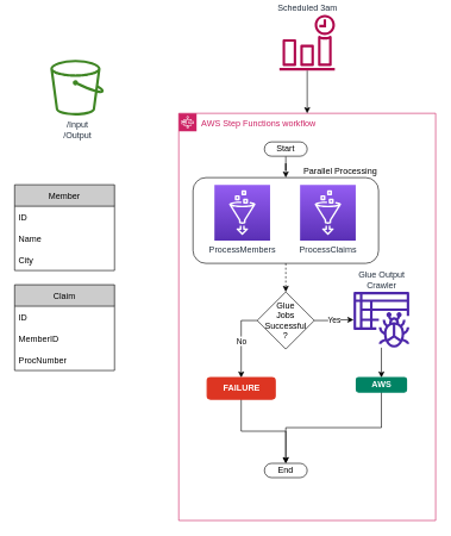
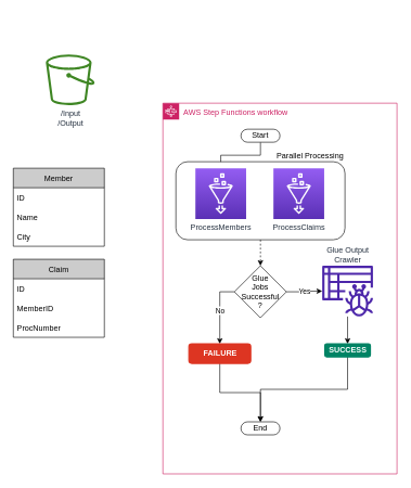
  <mxCell id="0" />
  <mxCell id="1" parent="0" />
  <mxCell id="2" value="/Input&lt;br&gt;/Output" style="sketch=0;outlineConnect=0;fontColor=#232F3E;gradientColor=none;fillColor=#3F8624;strokeColor=none;dashed=0;verticalLabelPosition=bottom;verticalAlign=top;align=center;html=1;fontSize=12;fontStyle=0;aspect=fixed;pointerEvents=1;shape=mxgraph.aws4.bucket;" vertex="1" parent="1"><mxGeometry x="70" y="83" width="75" height="78" as="geometry" /></mxCell>
  <mxCell id="3" value="AWS Step Functions workflow" style="points=[[0,0],[0.25,0],[0.5,0],[0.75,0],[1,0],[1,0.25],[1,0.5],[1,0.75],[1,1],[0.75,1],[0.5,1],[0.25,1],[0,1],[0,0.75],[0,0.5],[0,0.25]];outlineConnect=0;gradientColor=none;html=1;whiteSpace=wrap;fontSize=12;fontStyle=0;shape=mxgraph.aws4.group;grIcon=mxgraph.aws4.group_aws_step_functions_workflow;strokeColor=#CD2264;fillColor=none;verticalAlign=top;align=left;spacingLeft=30;fontColor=#CD2264;dashed=0;" vertex="1" parent="1"><mxGeometry x="250" y="158" width="360" height="570" as="geometry" /></mxCell>
- <mxCell id="4" style="edgeStyle=orthogonalEdgeStyle;rounded=0;orthogonalLoop=1;jettySize=auto;html=1;entryX=0.5;entryY=0;entryDx=0;entryDy=0;" edge="1" parent="1" source="5" target="8"><mxGeometry relative="1" as="geometry" /></mxCell>
+ <mxCell id="4" style="edgeStyle=orthogonalEdgeStyle;rounded=0;orthogonalLoop=1;jettySize=auto;html=1;" edge="1" parent="1" source="5" target="9"><mxGeometry relative="1" as="geometry" /></mxCell>
  <mxCell id="5" value="Start" style="rounded=1;whiteSpace=wrap;html=1;arcSize=50;" vertex="1" parent="1"><mxGeometry x="370" y="198" width="60" height="20" as="geometry" /></mxCell>
  <mxCell id="6" value="End" style="rounded=1;whiteSpace=wrap;html=1;arcSize=50;" vertex="1" parent="1"><mxGeometry x="370" y="648" width="60" height="20" as="geometry" /></mxCell>
  <mxCell id="7" style="edgeStyle=orthogonalEdgeStyle;rounded=0;orthogonalLoop=1;jettySize=auto;html=1;exitX=0.5;exitY=1;exitDx=0;exitDy=0;entryX=0.5;entryY=0;entryDx=0;entryDy=0;dashed=1;" edge="1" parent="1" source="8" target="13"><mxGeometry relative="1" as="geometry" /></mxCell>
  <mxCell id="8" value="Parallel Processing" style="rounded=1;whiteSpace=wrap;html=1;labelPosition=center;verticalLabelPosition=top;align=right;verticalAlign=bottom;" vertex="1" parent="1"><mxGeometry x="270" y="248" width="260" height="120" as="geometry" /></mxCell>
  <mxCell id="9" value="ProcessMembers" style="sketch=0;points=[[0,0,0],[0.25,0,0],[0.5,0,0],[0.75,0,0],[1,0,0],[0,1,0],[0.25,1,0],[0.5,1,0],[0.75,1,0],[1,1,0],[0,0.25,0],[0,0.5,0],[0,0.75,0],[1,0.25,0],[1,0.5,0],[1,0.75,0]];outlineConnect=0;fontColor=#232F3E;gradientColor=#945DF2;gradientDirection=north;fillColor=#5A30B5;strokeColor=#ffffff;dashed=0;verticalLabelPosition=bottom;verticalAlign=top;align=center;html=1;fontSize=12;fontStyle=0;aspect=fixed;shape=mxgraph.aws4.resourceIcon;resIcon=mxgraph.aws4.glue;" vertex="1" parent="1"><mxGeometry x="300" y="258" width="78" height="78" as="geometry" /></mxCell>
  <mxCell id="10" value="ProcessClaims" style="sketch=0;points=[[0,0,0],[0.25,0,0],[0.5,0,0],[0.75,0,0],[1,0,0],[0,1,0],[0.25,1,0],[0.5,1,0],[0.75,1,0],[1,1,0],[0,0.25,0],[0,0.5,0],[0,0.75,0],[1,0.25,0],[1,0.5,0],[1,0.75,0]];outlineConnect=0;fontColor=#232F3E;gradientColor=#945DF2;gradientDirection=north;fillColor=#5A30B5;strokeColor=#ffffff;dashed=0;verticalLabelPosition=bottom;verticalAlign=top;align=center;html=1;fontSize=12;fontStyle=0;aspect=fixed;shape=mxgraph.aws4.resourceIcon;resIcon=mxgraph.aws4.glue;" vertex="1" parent="1"><mxGeometry x="420" y="258" width="78" height="78" as="geometry" /></mxCell>
  <mxCell id="11" value="Yes" style="edgeStyle=orthogonalEdgeStyle;rounded=0;orthogonalLoop=1;jettySize=auto;html=1;exitX=1;exitY=0.5;exitDx=0;exitDy=0;" edge="1" parent="1" source="13" target="15"><mxGeometry relative="1" as="geometry" /></mxCell>
  <mxCell id="12" value="No" style="edgeStyle=orthogonalEdgeStyle;rounded=0;orthogonalLoop=1;jettySize=auto;html=1;exitX=0;exitY=0.5;exitDx=0;exitDy=0;entryX=0.5;entryY=0;entryDx=0;entryDy=0;" edge="1" parent="1" source="13" target="19"><mxGeometry relative="1" as="geometry" /></mxCell>
  <mxCell id="13" value="Glue&lt;br&gt;Jobs Successful&lt;br&gt;?" style="rhombus;whiteSpace=wrap;html=1;align=center;" vertex="1" parent="1"><mxGeometry x="360" y="408" width="80" height="80" as="geometry" /></mxCell>
  <mxCell id="14" style="edgeStyle=orthogonalEdgeStyle;rounded=0;orthogonalLoop=1;jettySize=auto;html=1;entryX=0.5;entryY=0;entryDx=0;entryDy=0;" edge="1" parent="1" source="15" target="17"><mxGeometry relative="1" as="geometry" /></mxCell>
  <mxCell id="15" value="Glue Output &lt;br&gt;Crawler" style="sketch=0;outlineConnect=0;fontColor=#232F3E;gradientColor=none;fillColor=#4D27AA;strokeColor=none;dashed=0;verticalLabelPosition=top;verticalAlign=bottom;align=center;html=1;fontSize=12;fontStyle=0;aspect=fixed;pointerEvents=1;shape=mxgraph.aws4.glue_crawlers;labelPosition=center;" vertex="1" parent="1"><mxGeometry x="495" y="408" width="78" height="78" as="geometry" /></mxCell>
  <mxCell id="16" style="edgeStyle=orthogonalEdgeStyle;rounded=0;orthogonalLoop=1;jettySize=auto;html=1;entryX=0.5;entryY=0;entryDx=0;entryDy=0;" edge="1" parent="1" source="17" target="6"><mxGeometry relative="1" as="geometry"><Array as="points"><mxPoint x="534" y="598" /><mxPoint x="400" y="598" /></Array></mxGeometry></mxCell>
- <mxCell id="17" value="AWS" style="dashed=0;html=1;rounded=1;fillColor=#008364;strokeColor=#008364;fontSize=12;align=center;fontStyle=1;strokeWidth=2;fontColor=#ffffff" vertex="1" parent="1"><mxGeometry x="499" y="528" width="70" height="20" as="geometry" /></mxCell>
+ <mxCell id="17" value="SUCCESS" style="dashed=0;html=1;rounded=1;fillColor=#008364;strokeColor=#008364;fontSize=12;align=center;fontStyle=1;strokeWidth=2;fontColor=#ffffff" vertex="1" parent="1"><mxGeometry x="499" y="528" width="70" height="20" as="geometry" /></mxCell>
  <mxCell id="18" style="edgeStyle=orthogonalEdgeStyle;rounded=0;orthogonalLoop=1;jettySize=auto;html=1;exitX=0.5;exitY=1;exitDx=0;exitDy=0;entryX=0.5;entryY=0;entryDx=0;entryDy=0;" edge="1" parent="1" source="19" target="6"><mxGeometry relative="1" as="geometry" /></mxCell>
  <mxCell id="19" value="FAILURE" style="dashed=0;html=1;rounded=1;fillColor=#DD3522;strokeColor=#DD3522;fontSize=12;align=center;fontStyle=1;strokeWidth=2;fontColor=#ffffff" vertex="1" parent="1"><mxGeometry x="290" y="528" width="95" height="30" as="geometry" /></mxCell>
- <mxCell id="20" style="edgeStyle=orthogonalEdgeStyle;rounded=0;orthogonalLoop=1;jettySize=auto;html=1;entryX=0.5;entryY=0;entryDx=0;entryDy=0;" edge="1" parent="1" source="21" target="3"><mxGeometry relative="1" as="geometry" /></mxCell>
- <mxCell id="21" value="Scheduled 3am" style="sketch=0;outlineConnect=0;fontColor=#232F3E;gradientColor=none;fillColor=#B0084D;strokeColor=none;dashed=0;verticalLabelPosition=top;verticalAlign=bottom;align=center;html=1;fontSize=12;fontStyle=0;aspect=fixed;pointerEvents=1;shape=mxgraph.aws4.event_time_based;labelPosition=center;" vertex="1" parent="1"><mxGeometry x="391" y="20" width="78" height="78" as="geometry" /></mxCell>
  <mxCell id="22" value="Member" style="swimlane;fontStyle=0;childLayout=stackLayout;horizontal=1;startSize=30;horizontalStack=0;resizeParent=1;resizeParentMax=0;resizeLast=0;collapsible=1;marginBottom=0;strokeColor=#000000;fillColor=#CCCCCC;align=center;" vertex="1" parent="1"><mxGeometry x="20" y="258" width="140" height="120" as="geometry" /></mxCell>
  <mxCell id="23" value="ID" style="text;strokeColor=none;fillColor=none;align=left;verticalAlign=middle;spacingLeft=4;spacingRight=4;overflow=hidden;points=[[0,0.5],[1,0.5]];portConstraint=eastwest;rotatable=0;" vertex="1" parent="22"><mxGeometry y="30" width="140" height="30" as="geometry" /></mxCell>
  <mxCell id="24" value="Name" style="text;strokeColor=none;fillColor=none;align=left;verticalAlign=middle;spacingLeft=4;spacingRight=4;overflow=hidden;points=[[0,0.5],[1,0.5]];portConstraint=eastwest;rotatable=0;" vertex="1" parent="22"><mxGeometry y="60" width="140" height="30" as="geometry" /></mxCell>
  <mxCell id="25" value="City" style="text;strokeColor=none;fillColor=none;align=left;verticalAlign=middle;spacingLeft=4;spacingRight=4;overflow=hidden;points=[[0,0.5],[1,0.5]];portConstraint=eastwest;rotatable=0;" vertex="1" parent="22"><mxGeometry y="90" width="140" height="30" as="geometry" /></mxCell>
  <mxCell id="26" value="Claim" style="swimlane;fontStyle=0;childLayout=stackLayout;horizontal=1;startSize=30;horizontalStack=0;resizeParent=1;resizeParentMax=0;resizeLast=0;collapsible=1;marginBottom=0;strokeColor=#000000;fillColor=#CCCCCC;align=center;" vertex="1" parent="1"><mxGeometry x="20" y="398" width="140" height="120" as="geometry" /></mxCell>
  <mxCell id="27" value="ID" style="text;strokeColor=none;fillColor=none;align=left;verticalAlign=middle;spacingLeft=4;spacingRight=4;overflow=hidden;points=[[0,0.5],[1,0.5]];portConstraint=eastwest;rotatable=0;" vertex="1" parent="26"><mxGeometry y="30" width="140" height="30" as="geometry" /></mxCell>
  <mxCell id="28" value="MemberID" style="text;strokeColor=none;fillColor=none;align=left;verticalAlign=middle;spacingLeft=4;spacingRight=4;overflow=hidden;points=[[0,0.5],[1,0.5]];portConstraint=eastwest;rotatable=0;" vertex="1" parent="26"><mxGeometry y="60" width="140" height="30" as="geometry" /></mxCell>
  <mxCell id="29" value="ProcNumber" style="text;strokeColor=none;fillColor=none;align=left;verticalAlign=middle;spacingLeft=4;spacingRight=4;overflow=hidden;points=[[0,0.5],[1,0.5]];portConstraint=eastwest;rotatable=0;" vertex="1" parent="26"><mxGeometry y="90" width="140" height="30" as="geometry" /></mxCell>
